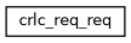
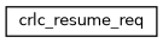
  digraph {
    rankdir=LR
-   n1 [color=black fillcolor=white fontname=Helvetica fontsize=10 height=0.2 label=crlc_req_req shape=record style=filled width=0.4]
+   n1 [color=black fillcolor=white fontname=Helvetica fontsize=10 height=0.2 label=crlc_resume_req shape=record style=filled width=0.4]
  }
